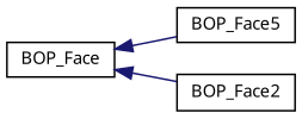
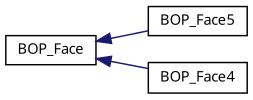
  digraph {
    fontname="Noto Sans"
    rankdir=LR
    node [color=black fillcolor=white fontname="Noto Sans" fontsize=10 shape=record style=filled]
    edge [color=midnightblue dir=back fontname="Noto Sans" fontsize=10 labelfontname=Helvetica labelfontsize=10 style=solid]
    n1 [height=0.2 label=BOP_Face width=0.4]
    n2 [height=0.2 label=BOP_Face5 width=0.4]
-   n3 [height=0.2 label=BOP_Face2 width=0.4]
+   n3 [height=0.2 label=BOP_Face4 width=0.4]
    n1 -> n2
    n1 -> n3
  }
